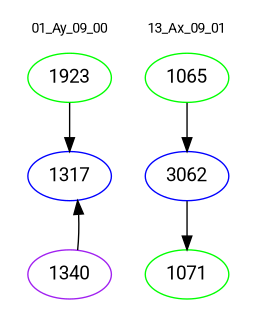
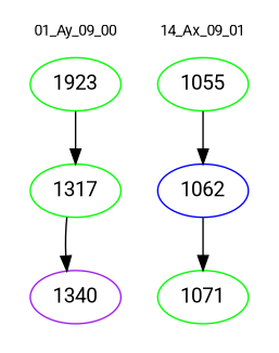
  digraph {
    fontname=Roboto
    node [color=green fontname=Roboto]
    edge [color=black fontname=Roboto]
    n1 [label=1923]
-   n2 [color=blue label=1317]
+   n2 [label=1317]
    n3 [color=purple label=1340]
-   n4 [label=1065]
-   n5 [color=blue label=3062]
+   n4 [label=1055]
+   n5 [color=blue label=1062]
    n6 [label=1071]
    subgraph cluster_1 {
      color=white
      fontsize=10
      label="01_Ay_09_00"
      n1
      n2
      n3
    }
    subgraph cluster_2 {
      color=white
      fontsize=10
-     label="13_Ax_09_01"
+     label="14_Ax_09_01"
      n4
      n5
      n6
    }
    n1 -> n2
-   n3 -> n2
+   n2 -> n3
    n4 -> n5
    n5 -> n6
  }
